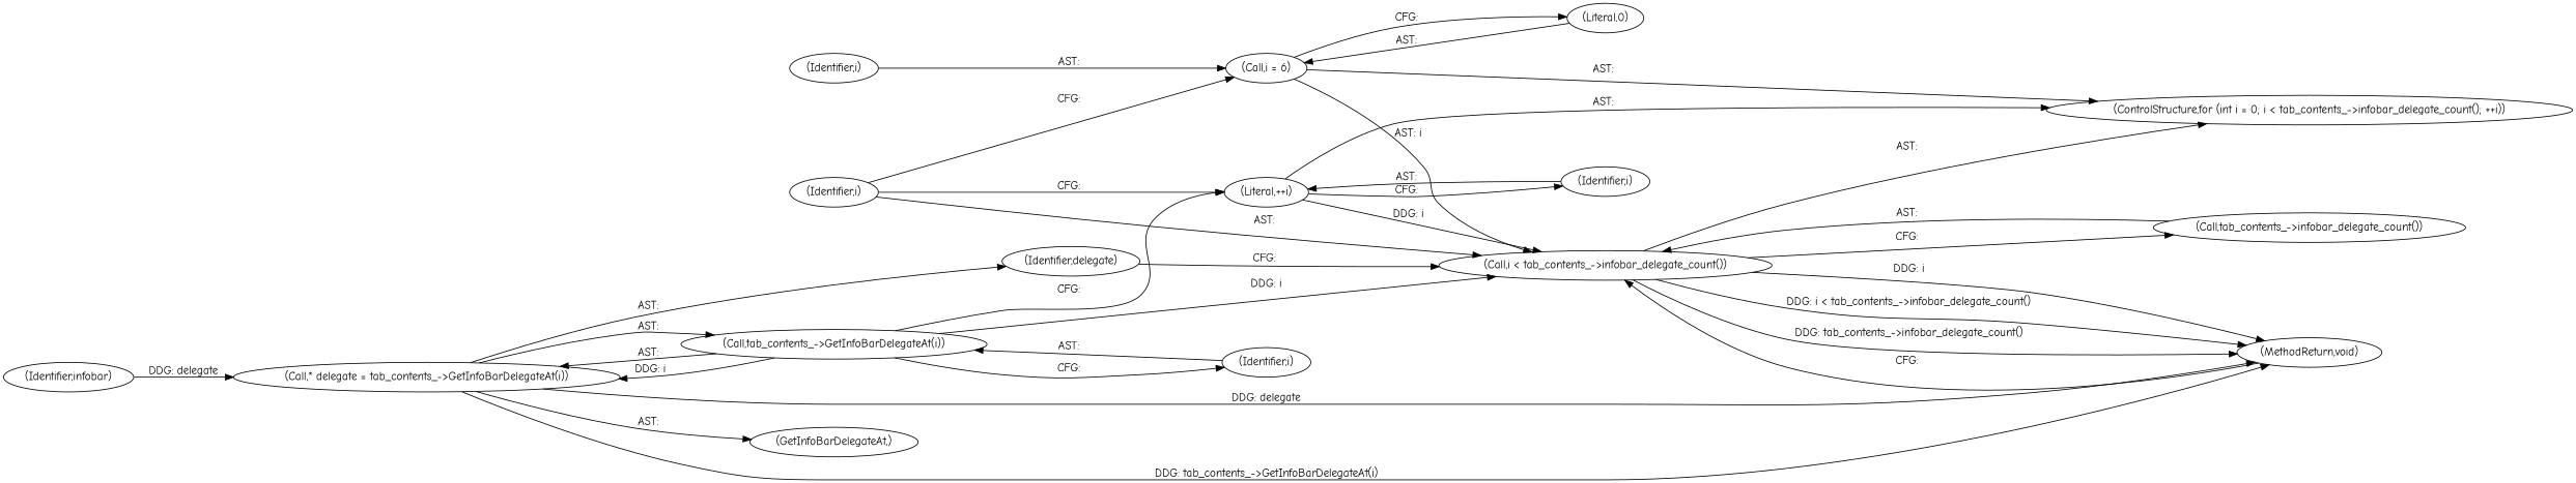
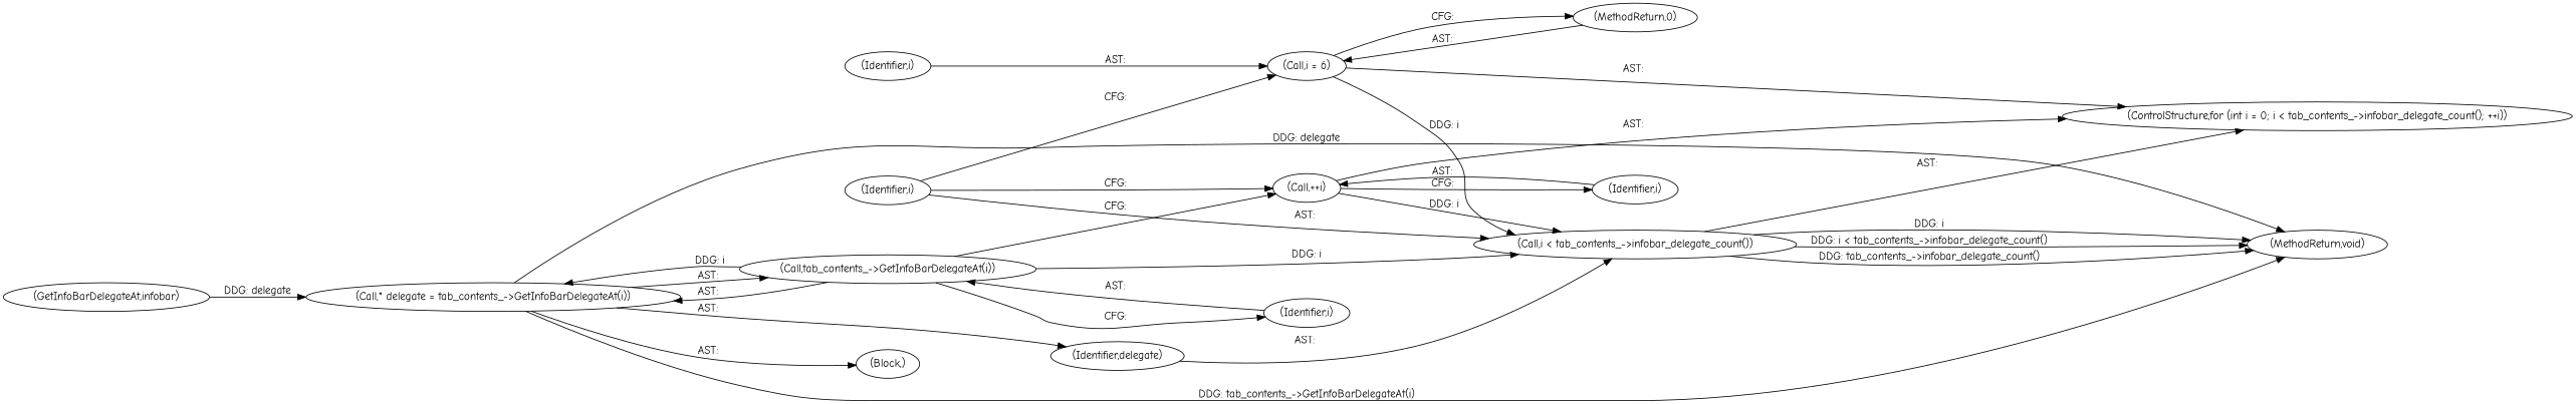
  digraph {
    fontname="Comic Neue"
    rankdir=LR
    node [fontname="Comic Neue"]
    edge [fontname="Comic Neue"]
    n1 [label="(Call,* delegate = tab_contents_->GetInfoBarDelegateAt(i))"]
    n2 [label="(Call,tab_contents_->GetInfoBarDelegateAt(i))"]
    n3 [label="(MethodReturn,void)"]
-   n4 [label="(GetInfoBarDelegateAt,)"]
+   n4 [label="(Block,)"]
    n5 [label="(Identifier,delegate)"]
-   n6 [label="(Literal,++i)"]
+   n6 [label="(Call,++i)"]
    n7 [label="(Identifier,i)"]
    n8 [label="(Call,i < tab_contents_->infobar_delegate_count())"]
    n9 [label="(ControlStructure,for (int i = 0; i < tab_contents_->infobar_delegate_count(); ++i))"]
    n10 [label="(Identifier,i)"]
-   n11 [label="(Call,tab_contents_->infobar_delegate_count())"]
    n12 [label="(Call,i = 6)"]
-   n13 [label="(Literal,0)"]
+   n13 [label="(MethodReturn,0)"]
    n14 [label="(Identifier,i)"]
    n15 [label="(Identifier,i)"]
-   n16 [label="(Identifier,infobar)"]
+   n16 [label="(GetInfoBarDelegateAt,infobar)"]
    n1 -> n2 [label="AST: "]
    n1 -> n3 [label="DDG: tab_contents_->GetInfoBarDelegateAt(i)"]
    n1 -> n3 [label="DDG: delegate"]
    n1 -> n4 [label="AST: "]
    n1 -> n5 [label="AST: "]
    n2 -> n1 [label="AST: "]
    n2 -> n1 [label="DDG: i"]
    n2 -> n6 [label="CFG: "]
    n2 -> n7 [label="CFG: "]
    n2 -> n8 [label="DDG: i"]
-   n3 -> n8 [label="CFG: "]
-   n5 -> n8 [label="CFG: "]
+   n5 -> n8 [label="AST: "]
    n6 -> n8 [label="DDG: i"]
    n6 -> n9 [label="AST: "]
    n6 -> n10 [label="CFG: "]
    n7 -> n2 [label="AST: "]
    n8 -> n3 [label="DDG: i"]
    n8 -> n3 [label="DDG: i < tab_contents_->infobar_delegate_count()"]
    n8 -> n3 [label="DDG: tab_contents_->infobar_delegate_count()"]
    n8 -> n9 [label="AST: "]
-   n8 -> n11 [label="CFG: "]
    n10 -> n6 [label="AST: "]
-   n11 -> n8 [label="AST: "]
-   n12 -> n8 [label="AST: i"]
+   n12 -> n8 [label="DDG: i"]
    n12 -> n9 [label="AST: "]
    n12 -> n13 [label="CFG: "]
    n13 -> n12 [label="AST: "]
    n14 -> n12 [label="AST: "]
    n15 -> n6 [label="CFG: "]
    n15 -> n8 [label="AST: "]
    n15 -> n12 [label="CFG: "]
    n16 -> n1 [label="DDG: delegate"]
  }
